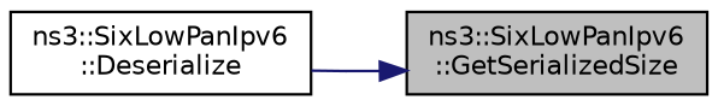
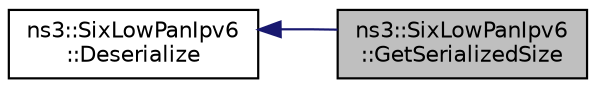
  digraph {
    rankdir=RL
    node [color=black fontname=Helvetica fontsize=10 shape=record style=filled]
    n1 [fillcolor=grey75 fontcolor=black height=0.2 label="ns3::SixLowPanIpv6\l::GetSerializedSize" width=0.4]
    n2 [fillcolor=white height=0.2 label="ns3::SixLowPanIpv6\l::Deserialize" width=0.4]
-   n1 -> n2 [color=midnightblue dir=back fontname=Helvetica fontsize=10 labelfontname=Helvetica labelfontsize=10 style=solid]
+   n2 -> n1 [color=midnightblue dir=back fontname=Helvetica fontsize=10 labelfontname=Helvetica labelfontsize=10 style=solid]
  }
